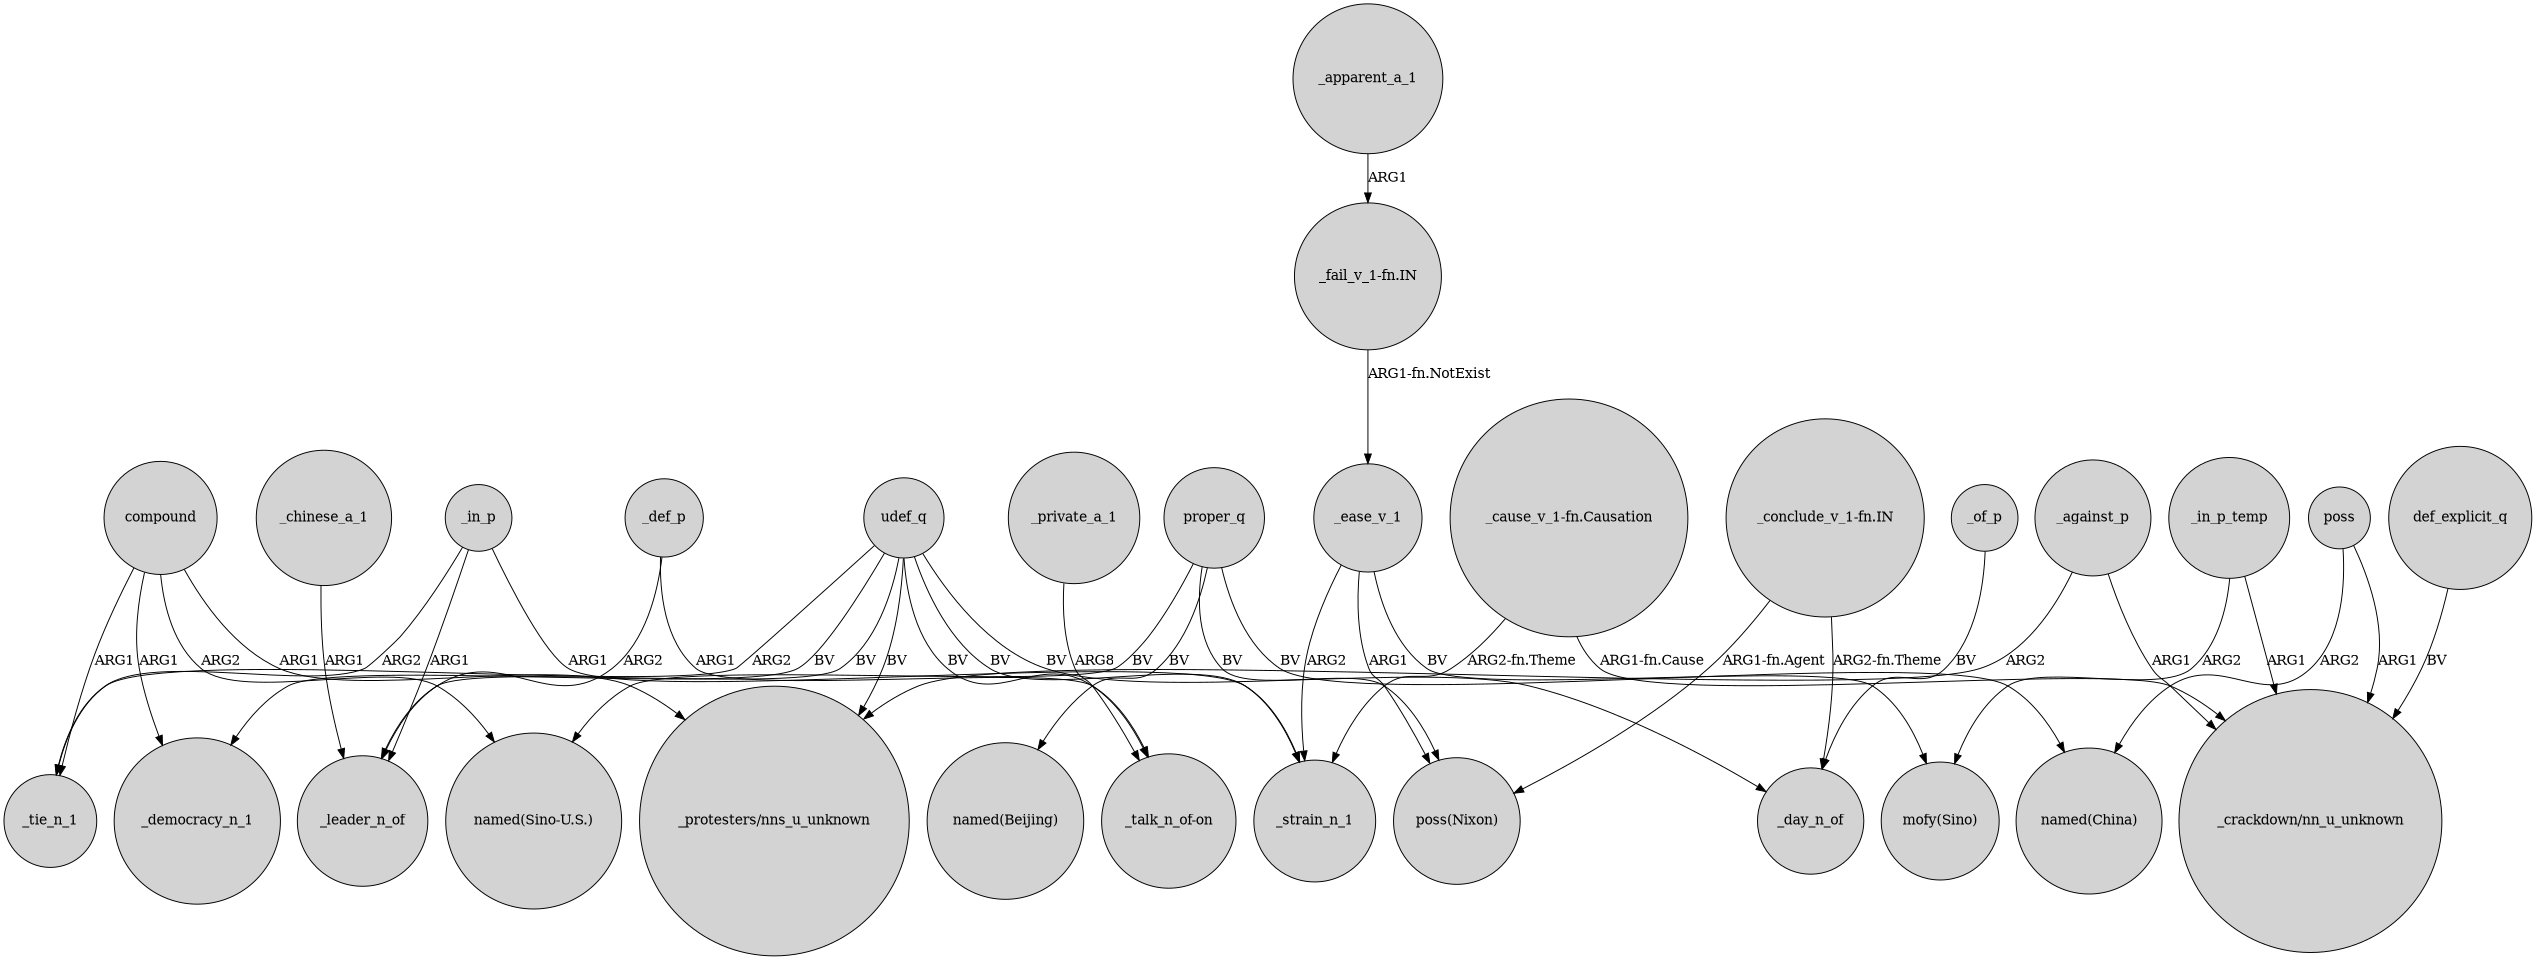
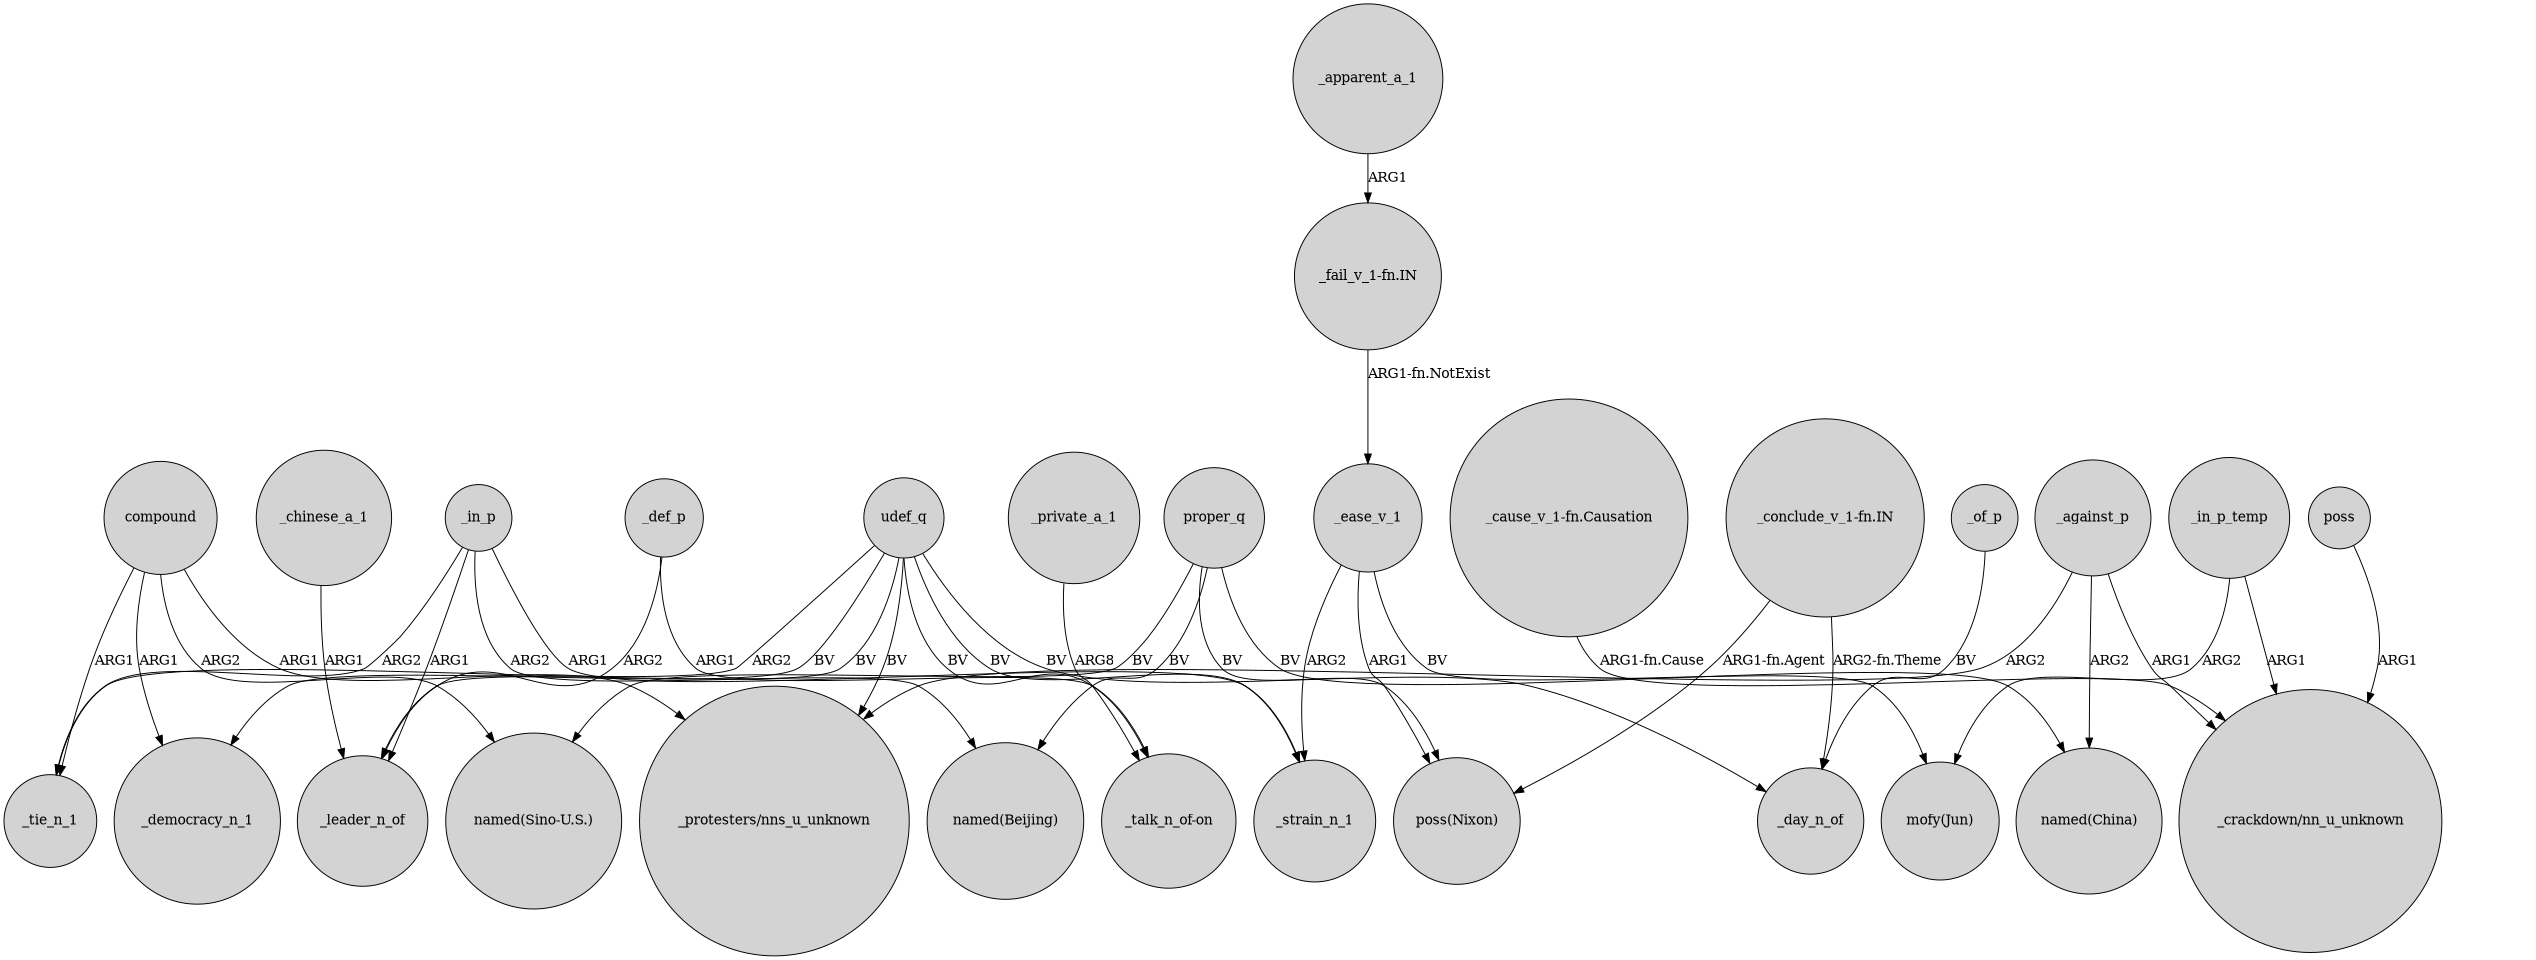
  digraph {
    node [shape=circle style=filled]
    n1 [label="poss(Nixon)"]
    proper_q
    "named(Sino-U.S.)"
    "named(China)"
    "named(Beijing)"
    _in_p
    _leader_n_of
    _tie_n_1
    _strain_n_1
    _chinese_a_1
    "_cause_v_1-fn.Causation"
    "_crackdown/nn_u_unknown"
    "_fail_v_1-fn.IN"
    _ease_v_1
-   "mofy(Jun)" [label="mofy(Sino)"]
+   "mofy(Jun)"
    udef_q
    _day_n_of
    "_protesters/nns_u_unknown"
    "_talk_n_of-on"
    _democracy_n_1
    compound
    _in_p_temp
    n23 [label=_def_p]
    _against_p
    _private_a_1
-   def_explicit_q
    poss
    _of_p
    _apparent_a_1
    "_conclude_v_1-fn.IN"
    proper_q -> n1 [label=BV]
    proper_q -> "named(Sino-U.S.)" [label=BV]
    proper_q -> "named(China)" [label=BV]
    proper_q -> "named(Beijing)" [label=BV]
+   _in_p -> "named(Beijing)" [label=ARG2]
    _in_p -> _leader_n_of [label=ARG1]
    _in_p -> _tie_n_1 [label=ARG2]
    _in_p -> _strain_n_1 [label=ARG1]
    _chinese_a_1 -> _leader_n_of [label=ARG1]
-   "_cause_v_1-fn.Causation" -> _strain_n_1 [label="ARG2-fn.Theme"]
    "_cause_v_1-fn.Causation" -> "_crackdown/nn_u_unknown" [label="ARG1-fn.Cause"]
    "_fail_v_1-fn.IN" -> _ease_v_1 [label="ARG1-fn.NotExist"]
    _ease_v_1 -> n1 [label=ARG1]
    _ease_v_1 -> _strain_n_1 [label=ARG2]
    _ease_v_1 -> "mofy(Jun)" [label=BV]
    udef_q -> _leader_n_of [label=BV]
    udef_q -> _tie_n_1 [label=ARG2]
    udef_q -> _strain_n_1 [label=BV]
    udef_q -> _day_n_of [label=BV]
    udef_q -> "_protesters/nns_u_unknown" [label=BV]
    udef_q -> "_talk_n_of-on" [label=BV]
    udef_q -> _democracy_n_1 [label=BV]
    compound -> "named(Sino-U.S.)" [label=ARG2]
    compound -> _tie_n_1 [label=ARG1]
    compound -> "_protesters/nns_u_unknown" [label=ARG1]
    compound -> _democracy_n_1 [label=ARG1]
    _in_p_temp -> "_crackdown/nn_u_unknown" [label=ARG1]
    _in_p_temp -> "mofy(Jun)" [label=ARG2]
    n23 -> _leader_n_of [label=ARG2]
    n23 -> "_talk_n_of-on" [label=ARG1]
    _against_p -> "_crackdown/nn_u_unknown" [label=ARG1]
    _against_p -> "_protesters/nns_u_unknown" [label=ARG2]
    _private_a_1 -> "_talk_n_of-on" [label=ARG8]
-   def_explicit_q -> "_crackdown/nn_u_unknown" [label=BV]
-   poss -> "named(China)" [label=ARG2]
+   _against_p -> "named(China)" [label=ARG2]
    poss -> "_crackdown/nn_u_unknown" [label=ARG1]
    _of_p -> _day_n_of [label=BV]
    _apparent_a_1 -> "_fail_v_1-fn.IN" [label=ARG1]
    "_conclude_v_1-fn.IN" -> n1 [label="ARG1-fn.Agent"]
    "_conclude_v_1-fn.IN" -> _day_n_of [label="ARG2-fn.Theme"]
  }
